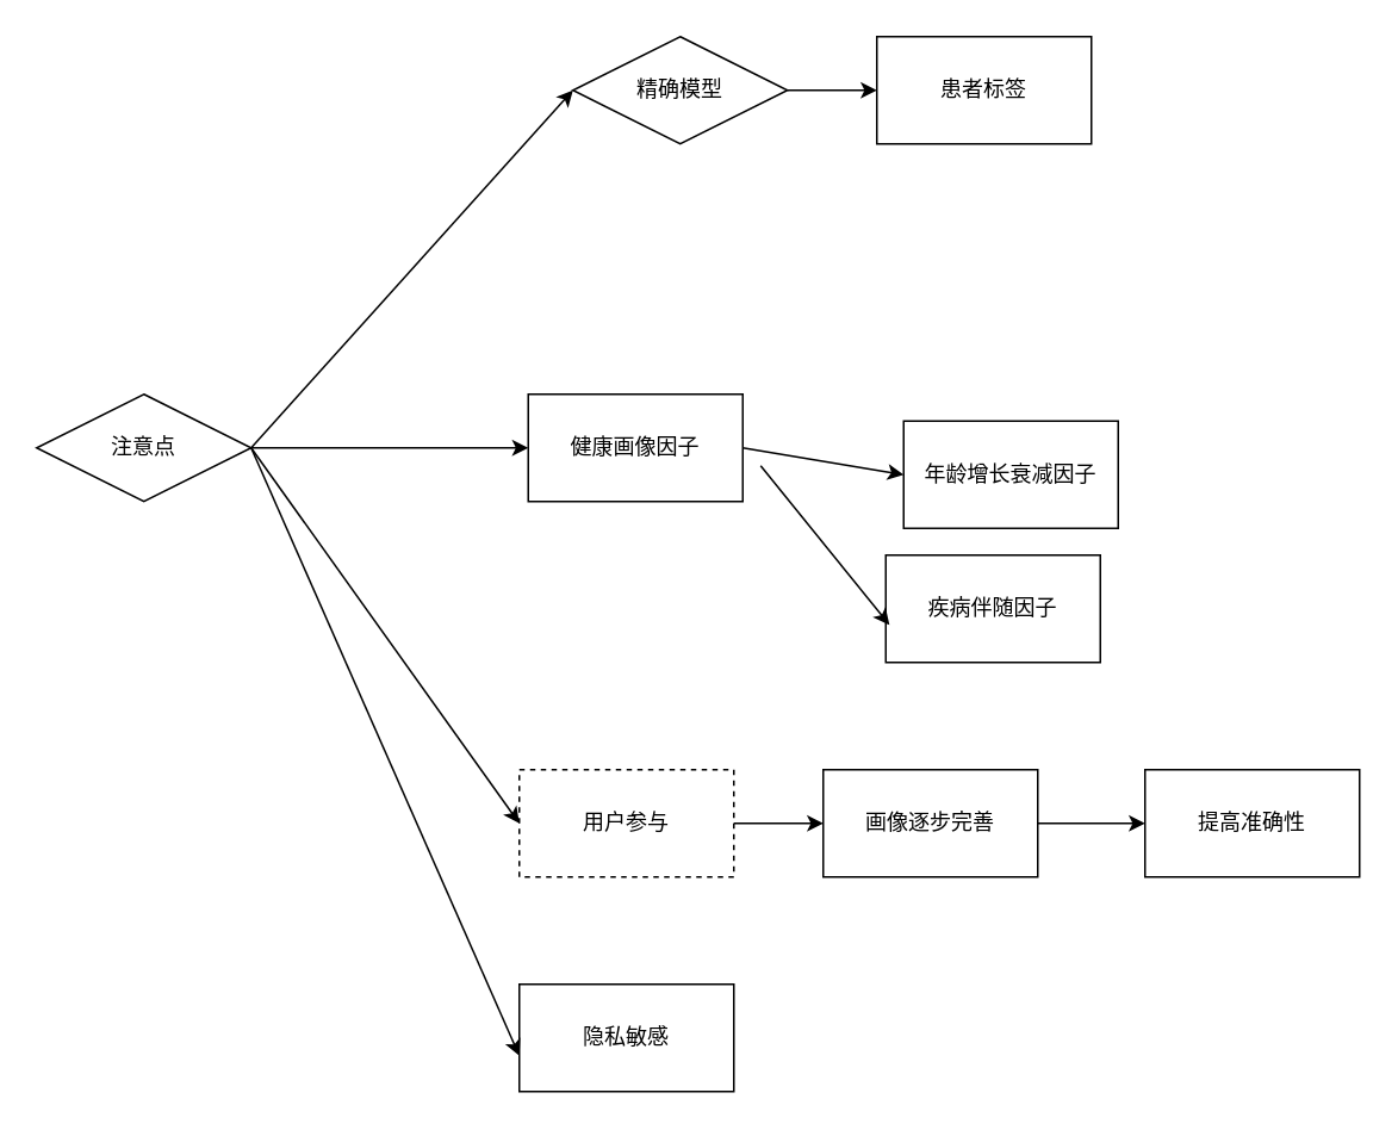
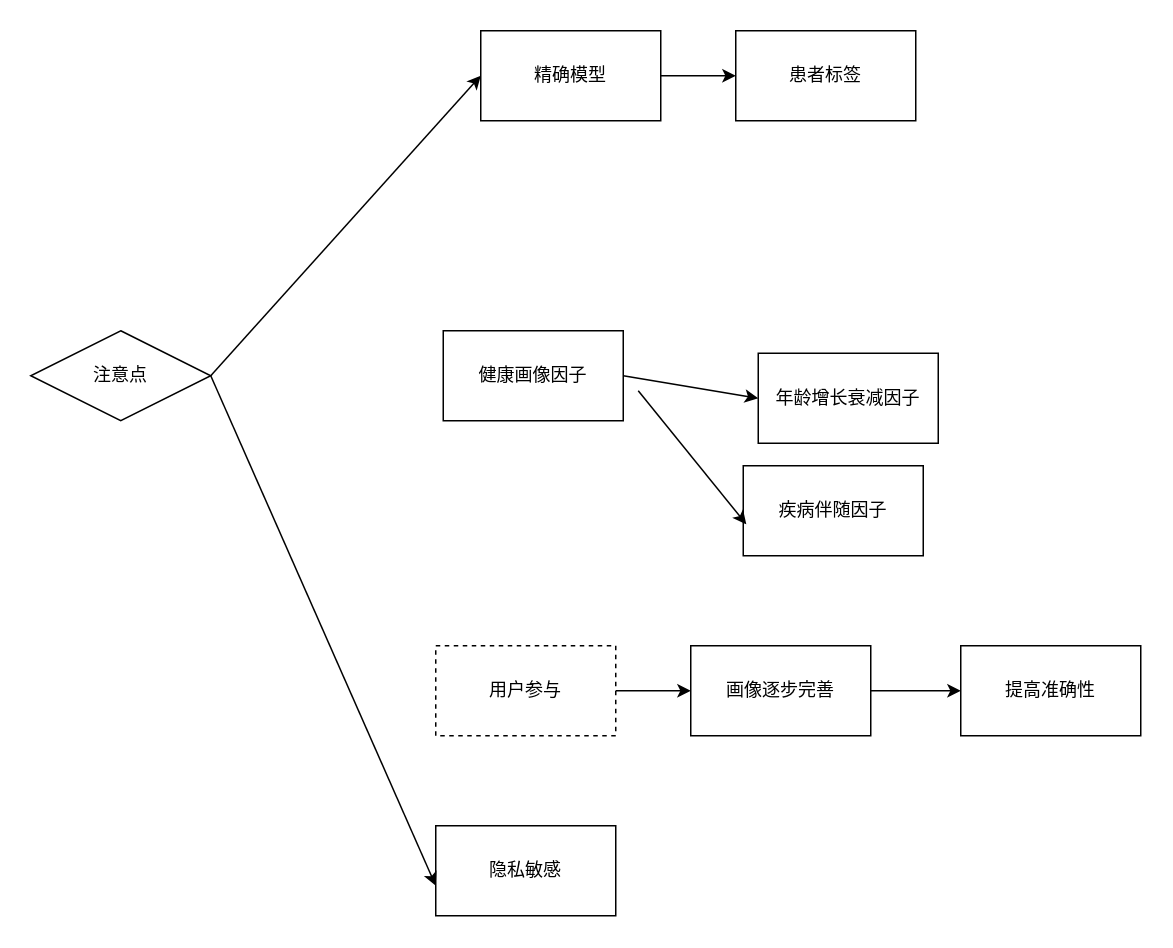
  <mxCell id="0" />
  <mxCell id="1" parent="0" />
  <mxCell id="2" value="健康画像因子" style="rounded=0;whiteSpace=wrap;html=1;" vertex="1" parent="1"><mxGeometry x="295" y="220" width="120" height="60" as="geometry" /></mxCell>
  <mxCell id="3" value="年龄增长衰减因子" style="rounded=0;whiteSpace=wrap;html=1;" vertex="1" parent="1"><mxGeometry x="505" y="235" width="120" height="60" as="geometry" /></mxCell>
  <mxCell id="4" value="疾病伴随因子" style="rounded=0;whiteSpace=wrap;html=1;" vertex="1" parent="1"><mxGeometry x="495" y="310" width="120" height="60" as="geometry" /></mxCell>
  <mxCell id="5" value="" style="endArrow=classic;html=1;exitX=1;exitY=0.5;exitDx=0;exitDy=0;entryX=0;entryY=0.5;entryDx=0;entryDy=0;" edge="1" parent="1" source="2" target="3"><mxGeometry width="50" height="50" relative="1" as="geometry"><mxPoint x="435" y="270" as="sourcePoint" /><mxPoint x="505" y="120" as="targetPoint" /></mxGeometry></mxCell>
  <mxCell id="6" value="" style="endArrow=classic;html=1;entryX=0.017;entryY=0.65;entryDx=0;entryDy=0;entryPerimeter=0;" edge="1" parent="1" target="4"><mxGeometry width="50" height="50" relative="1" as="geometry"><mxPoint x="425" y="260" as="sourcePoint" /><mxPoint x="505" y="260" as="targetPoint" /></mxGeometry></mxCell>
- <mxCell id="7" value="精确模型" style="rhombus;whiteSpace=wrap;html=1;" vertex="1" parent="1"><mxGeometry x="320" y="20" width="120" height="60" as="geometry" /></mxCell>
+ <mxCell id="7" value="精确模型" style="rounded=0;whiteSpace=wrap;html=1;" vertex="1" parent="1"><mxGeometry x="320" y="20" width="120" height="60" as="geometry" /></mxCell>
  <mxCell id="8" value="" style="endArrow=classic;html=1;exitX=1;exitY=0.5;exitDx=0;exitDy=0;entryX=0;entryY=0.5;entryDx=0;entryDy=0;" edge="1" parent="1" source="7" target="9"><mxGeometry width="50" height="50" relative="1" as="geometry"><mxPoint x="690" y="350" as="sourcePoint" /><mxPoint x="580" y="50" as="targetPoint" /></mxGeometry></mxCell>
  <mxCell id="9" value="患者标签" style="rounded=0;whiteSpace=wrap;html=1;" vertex="1" parent="1"><mxGeometry x="490" y="20" width="120" height="60" as="geometry" /></mxCell>
  <mxCell id="10" value="用户参与" style="rounded=0;whiteSpace=wrap;html=1;dashed=1;" vertex="1" parent="1"><mxGeometry x="290" y="430" width="120" height="60" as="geometry" /></mxCell>
  <mxCell id="11" value="" style="endArrow=classic;html=1;exitX=1;exitY=0.5;exitDx=0;exitDy=0;entryX=0;entryY=0.5;entryDx=0;entryDy=0;" edge="1" parent="1" source="10" target="12"><mxGeometry width="50" height="50" relative="1" as="geometry"><mxPoint x="660" y="760" as="sourcePoint" /><mxPoint x="550" y="460" as="targetPoint" /></mxGeometry></mxCell>
  <mxCell id="12" value="画像逐步完善" style="rounded=0;whiteSpace=wrap;html=1;" vertex="1" parent="1"><mxGeometry x="460" y="430" width="120" height="60" as="geometry" /></mxCell>
  <mxCell id="13" value="提高准确性" style="rounded=0;whiteSpace=wrap;html=1;" vertex="1" parent="1"><mxGeometry x="640" y="430" width="120" height="60" as="geometry" /></mxCell>
  <mxCell id="14" value="" style="endArrow=classic;html=1;" edge="1" parent="1"><mxGeometry width="50" height="50" relative="1" as="geometry"><mxPoint x="580" y="460" as="sourcePoint" /><mxPoint x="640" y="460" as="targetPoint" /></mxGeometry></mxCell>
  <mxCell id="15" value="隐私敏感" style="rounded=0;whiteSpace=wrap;html=1;" vertex="1" parent="1"><mxGeometry x="290" y="550" width="120" height="60" as="geometry" /></mxCell>
  <mxCell id="16" value="注意点" style="rhombus;whiteSpace=wrap;html=1;" vertex="1" parent="1"><mxGeometry x="20" y="220" width="120" height="60" as="geometry" /></mxCell>
  <mxCell id="17" value="" style="endArrow=classic;html=1;exitX=1;exitY=0.5;exitDx=0;exitDy=0;entryX=0;entryY=0.5;entryDx=0;entryDy=0;" edge="1" parent="1" source="16" target="7"><mxGeometry width="50" height="50" relative="1" as="geometry"><mxPoint x="350" y="460" as="sourcePoint" /><mxPoint x="400" y="410" as="targetPoint" /></mxGeometry></mxCell>
- <mxCell id="18" value="" style="endArrow=classic;html=1;exitX=1;exitY=0.5;exitDx=0;exitDy=0;entryX=0;entryY=0.5;entryDx=0;entryDy=0;" edge="1" parent="1" source="16" target="2"><mxGeometry width="50" height="50" relative="1" as="geometry"><mxPoint x="150" y="260" as="sourcePoint" /><mxPoint x="330" y="60" as="targetPoint" /></mxGeometry></mxCell>
- <mxCell id="19" value="" style="endArrow=classic;html=1;exitX=1;exitY=0.5;exitDx=0;exitDy=0;entryX=0;entryY=0.5;entryDx=0;entryDy=0;" edge="1" parent="1" source="16" target="10"><mxGeometry width="50" height="50" relative="1" as="geometry"><mxPoint x="150" y="260" as="sourcePoint" /><mxPoint x="305" y="260" as="targetPoint" /></mxGeometry></mxCell>
  <mxCell id="20" value="" style="endArrow=classic;html=1;exitX=1;exitY=0.5;exitDx=0;exitDy=0;" edge="1" parent="1" source="16"><mxGeometry width="50" height="50" relative="1" as="geometry"><mxPoint x="150" y="260" as="sourcePoint" /><mxPoint x="290" y="590" as="targetPoint" /></mxGeometry></mxCell>
